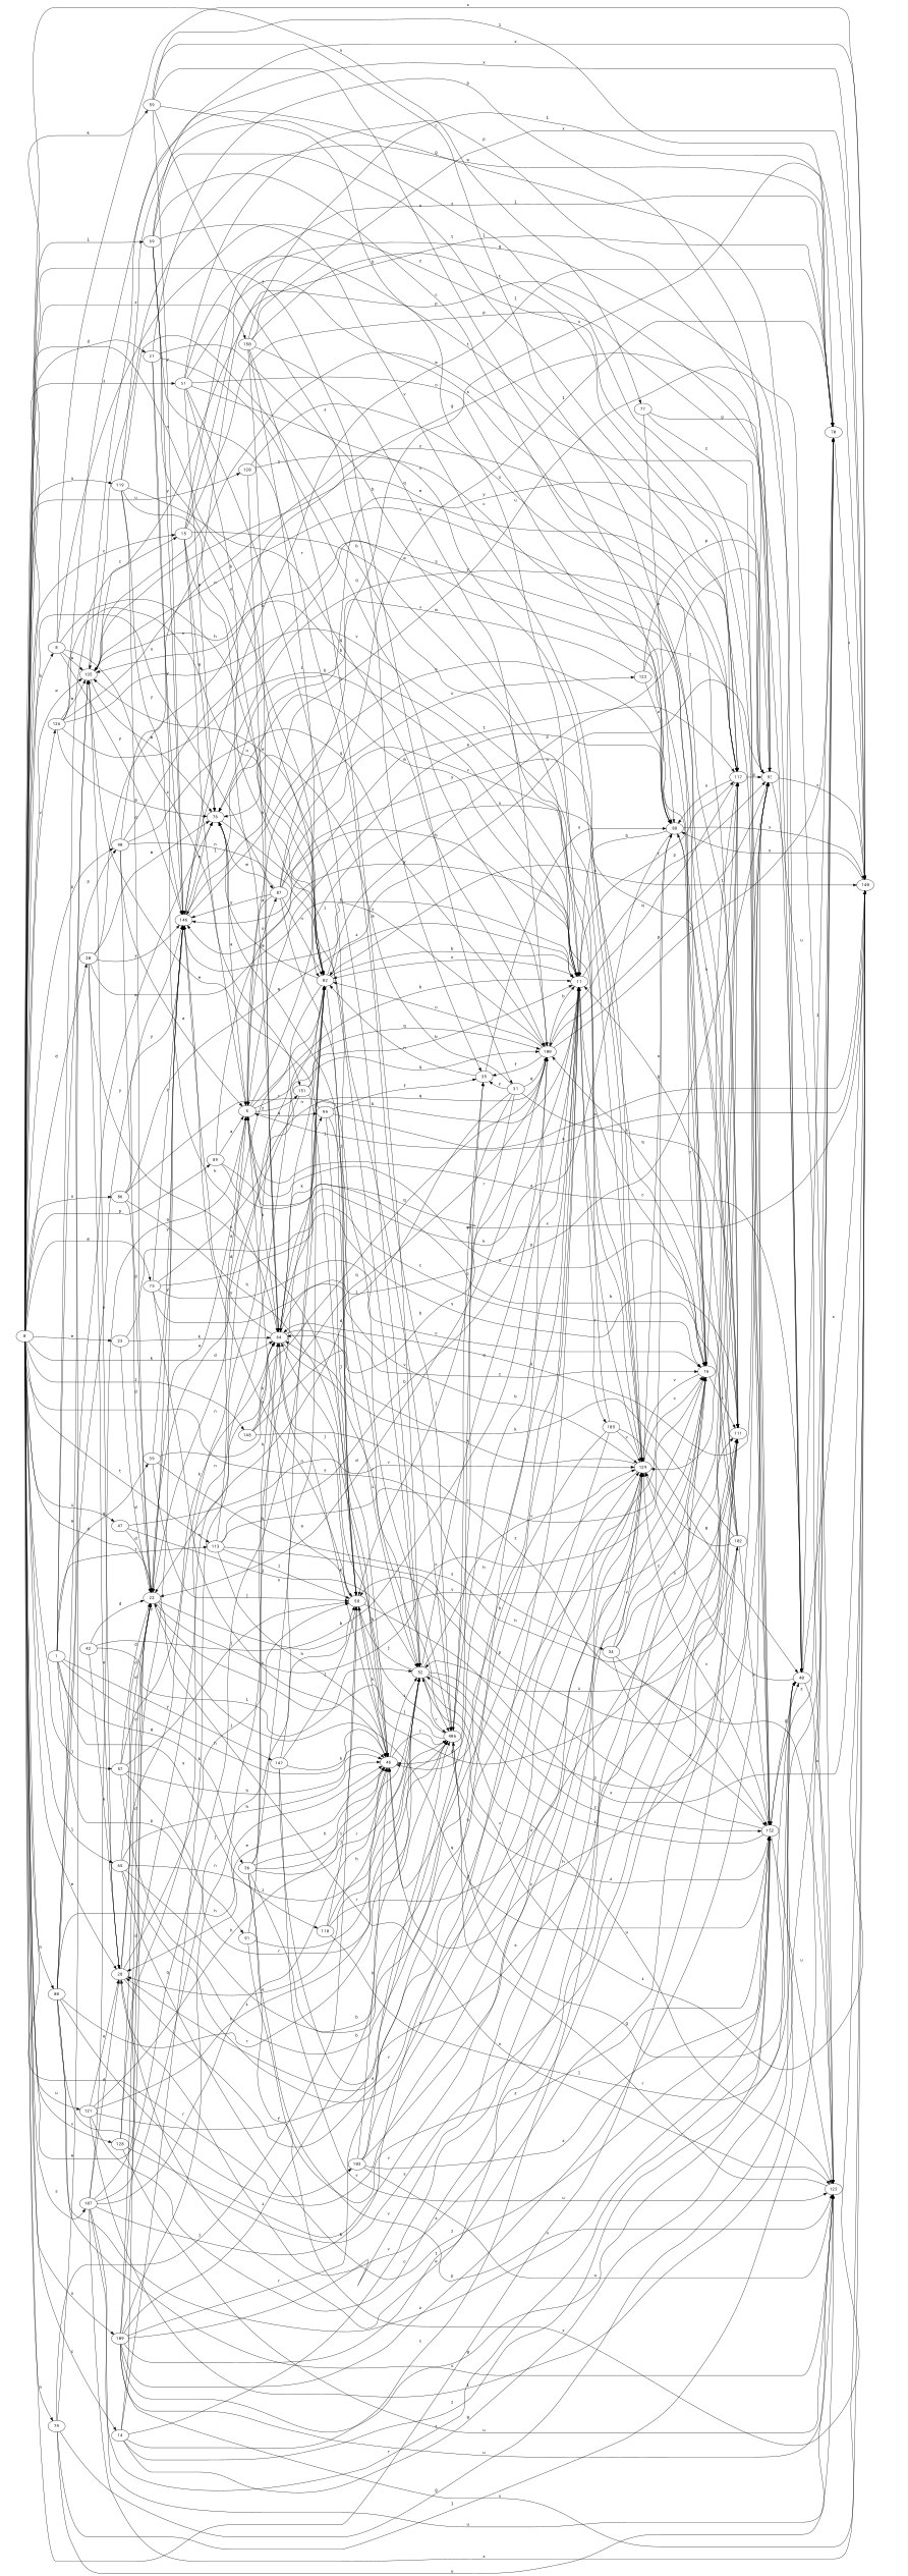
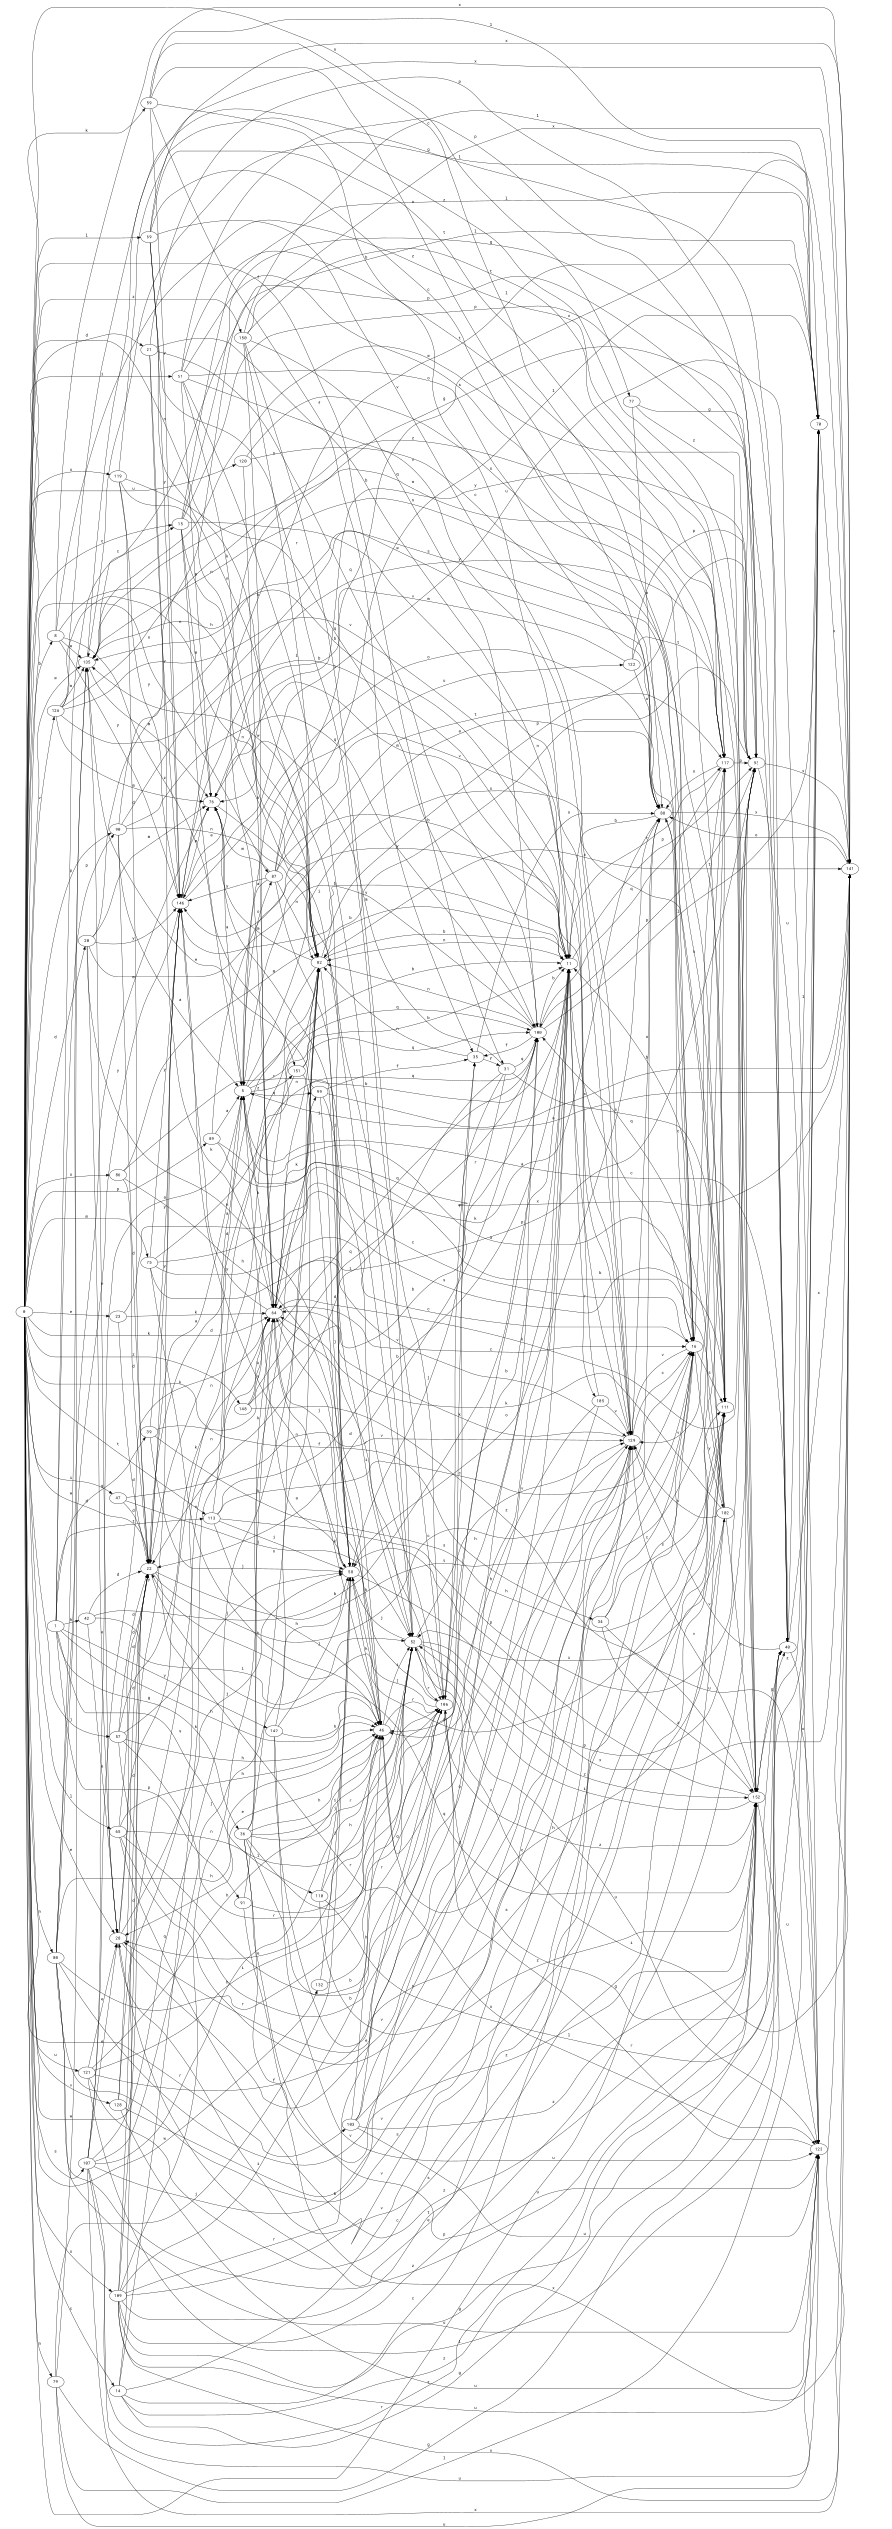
  strict digraph {
    fontname="Roboto Mono"
    rankdir=LR
    node [fontname="Roboto Mono"]
    edge [fontname="Roboto Mono"]
    0
    8
    14
    15
    20
    21
    22
    23
    28
    31
    34
    47
    51
    57
    59
    64
    65
    69
    75
    77
    79
    80
    82
    86
    87
    89
    90
    99
    102
    103
    107
    109
    113
    119
    120
    121
    126
    128
+   132
    135
    148
    150
    46
    151
-   141 [label=140]
+   141
    146
    152
    16
    40
    129
    5
    76
    93
    70
    11
    100
    117
    123
    111
    58
    35
-   106 [label=406]
+   106
    52
    88
    1
    36
    39
    42
    91
    110
    142
    122
    105
    0 -> 8 [label=b]
    0 -> 14 [label=c]
    0 -> 15 [label=c]
    0 -> 20 [label=d]
    0 -> 21 [label=d]
    0 -> 22 [label=d]
    0 -> 23 [label=e]
    0 -> 28 [label=e]
    0 -> 31 [label=f]
    0 -> 34 [label=f]
    0 -> 47 [label=i]
    0 -> 51 [label=i]
    0 -> 57 [label=j]
    0 -> 59 [label=k]
    0 -> 64 [label=k]
    0 -> 65 [label=l]
    0 -> 69 [label=l]
    0 -> 75 [label=m]
    0 -> 77 [label=n]
    0 -> 79 [label=n]
    0 -> 80 [label=n]
    0 -> 82 [label=n]
    0 -> 86 [label=o]
    0 -> 87 [label=o]
    0 -> 89 [label=p]
    0 -> 90 [label=p]
    0 -> 99 [label=q]
    0 -> 102 [label=r]
    0 -> 103 [label=r]
    0 -> 107 [label=s]
    0 -> 109 [label=s]
    0 -> 113 [label=t]
    0 -> 119 [label=u]
    0 -> 120 [label=u]
    0 -> 121 [label=u]
    0 -> 126 [label=v]
    0 -> 128 [label=v]
+   0 -> 132 [label=w]
    0 -> 135 [label=w]
    0 -> 148 [label=z]
    0 -> 150 [label=z]
    8 -> 135 [label=w]
    8 -> 46 [label=h]
    8 -> 151 [label=z]
    8 -> 141 [label=x]
    8 -> 146 [label=y]
    8 -> 152 [label=z]
    14 -> 22 [label=d]
    14 -> 64 [label=k]
    14 -> 152 [label=z]
    14 -> 16 [label=c]
    14 -> 40 [label=g]
    14 -> 129 [label=v]
    15 -> 82 [label=n]
    15 -> 40 [label=g]
    15 -> 129 [label=v]
-   15 -> 5 [label=l]
+   15 -> 5 [label=a]
    15 -> 76 [label=m]
    15 -> 93 [label=p]
    15 -> 70 [label=l]
    20 -> 28 [label=e]
    20 -> 46 [label=h]
    20 -> 146 [label=y]
    20 -> 40 [label=g]
    20 -> 76 [label=m]
    20 -> 11 [label=b]
    21 -> 64 [label=k]
    21 -> 146 [label=y]
    21 -> 93 [label=p]
    21 -> 11 [label=b]
    21 -> 100 [label=q]
    22 -> 146 [label=y]
    22 -> 152 [label=z]
    22 -> 16 [label=c]
    22 -> 5 [label=a]
    22 -> 117 [label=t]
    22 -> 123 [label=u]
    23 -> 22 [label=d]
    23 -> 64 [label=k]
    23 -> 16 [label=c]
    28 -> 22 [label=d]
    28 -> 82 [label=n]
    28 -> 129 [label=v]
    28 -> 111 [label=s]
    28 -> 58 [label=j]
    31 -> 22 [label=d]
    31 -> 76 [label=m]
    31 -> 100 [label=q]
    31 -> 111 [label=s]
    31 -> 58 [label=j]
-   31 -> 35 [label=f]
+   35 -> 31 [label=f]
    31 -> 106 [label=r]
    34 -> 152 [label=z]
    34 -> 16 [label=c]
-   34 -> 129 [label=v]
    34 -> 123 [label=u]
    34 -> 111 [label=s]
    47 -> 22 [label=d]
    47 -> 129 [label=v]
    47 -> 52 [label=i]
    51 -> 64 [label=k]
    51 -> 129 [label=v]
    51 -> 76 [label=m]
    51 -> 93 [label=p]
    51 -> 117 [label=t]
    51 -> 111 [label=s]
    51 -> 52 [label=i]
    51 -> 88 [label=o]
    57 -> 22 [label=d]
    57 -> 64 [label=k]
    57 -> 46 [label=h]
    57 -> 11 [label=b]
    57 -> 58 [label=j]
    57 -> 106 [label=r]
    59 -> 146 [label=y]
    59 -> 16 [label=c]
    59 -> 70 [label=l]
    59 -> 11 [label=b]
    59 -> 35 [label=f]
    59 -> 88 [label=o]
    64 -> 82 [label=n]
    64 -> 146 [label=y]
    64 -> 16 [label=c]
    64 -> 93 [label=p]
    64 -> 100 [label=q]
    64 -> 58 [label=j]
    64 -> 106 [label=r]
    65 -> 22 [label=d]
    65 -> 46 [label=h]
    65 -> 152 [label=z]
    65 -> 16 [label=c]
    65 -> 11 [label=b]
    65 -> 52 [label=i]
    69 -> 82 [label=n]
    69 -> 141 [label=x]
    69 -> 146 [label=y]
    69 -> 16 [label=c]
    69 -> 129 [label=v]
    69 -> 117 [label=t]
    69 -> 106 [label=r]
    75 -> 46 [label=h]
    75 -> 146 [label=y]
    75 -> 16 [label=c]
    75 -> 129 [label=v]
    75 -> 11 [label=b]
    75 -> 111 [label=s]
    77 -> 152 [label=z]
    77 -> 40 [label=g]
    77 -> 88 [label=o]
    79 -> 135 [label=w]
    79 -> 40 [label=g]
    79 -> 70 [label=l]
    79 -> 123 [label=u]
    79 -> 58 [label=j]
    80 -> 135 [label=w]
    80 -> 46 [label=h]
    80 -> 146 [label=y]
    80 -> 152 [label=z]
    80 -> 129 [label=v]
    80 -> 76 [label=m]
    80 -> 123 [label=u]
    80 -> 111 [label=s]
    80 -> 106 [label=r]
    82 -> 22 [label=d]
    82 -> 64 [label=k]
    82 -> 141 [label=x]
    82 -> 76 [label=m]
    82 -> 93 [label=p]
    82 -> 11 [label=b]
    82 -> 58 [label=j]
    86 -> 22 [label=d]
    86 -> 46 [label=h]
-   86 -> 146 [label=y]
-   86 -> 11 [label=z]
+   86 -> 11 [label=b]
    86 -> 106 [label=r]
    87 -> 82 [label=n]
    87 -> 141 [label=x]
    87 -> 146 [label=y]
    87 -> 129 [label=v]
    87 -> 5 [label=a]
    87 -> 76 [label=m]
    87 -> 70 [label=l]
    87 -> 11 [label=b]
    87 -> 52 [label=i]
    89 -> 141 [label=x]
    89 -> 16 [label=c]
    89 -> 5 [label=a]
    89 -> 117 [label=t]
    90 -> 22 [label=d]
    90 -> 82 [label=n]
    90 -> 5 [label=a]
    90 -> 70 [label=l]
    90 -> 100 [label=q]
    90 -> 111 [label=s]
    99 -> 135 [label=w]
    99 -> 141 [label=x]
    99 -> 58 [label=j]
    99 -> 35 [label=f]
    99 -> 52 [label=i]
    102 -> 64 [label=k]
    102 -> 46 [label=h]
    102 -> 152 [label=z]
    102 -> 129 [label=v]
    102 -> 5 [label=a]
    102 -> 11 [label=b]
    102 -> 100 [label=q]
    102 -> 52 [label=i]
    102 -> 88 [label=o]
    103 -> 46 [label=h]
    103 -> 152 [label=z]
    103 -> 16 [label=c]
    103 -> 129 [label=v]
    103 -> 100 [label=q]
    103 -> 123 [label=u]
    107 -> 28 [label=e]
+   107 -> 64 [label=k]
    107 -> 82 [label=n]
    107 -> 46 [label=h]
    107 -> 141 [label=x]
    107 -> 152 [label=z]
    107 -> 5 [label=a]
    107 -> 11 [label=b]
    107 -> 123 [label=u]
    107 -> 58 [label=j]
    109 -> 22 [label=d]
    109 -> 82 [label=n]
    109 -> 141 [label=x]
    109 -> 146 [label=y]
    109 -> 40 [label=g]
    109 -> 129 [label=v]
    109 -> 93 [label=p]
    109 -> 117 [label=t]
    109 -> 123 [label=u]
    109 -> 106 [label=r]
    109 -> 52 [label=i]
    113 -> 46 [label=h]
    113 -> 16 [label=c]
    113 -> 5 [label=a]
    113 -> 93 [label=p]
    113 -> 11 [label=b]
    113 -> 58 [label=j]
    119 -> 22 [label=d]
    119 -> 82 [label=n]
    119 -> 146 [label=y]
    119 -> 152 [label=z]
-   119 -> 11 [label=b]
    119 -> 100 [label=q]
    120 -> 64 [label=k]
    120 -> 16 [label=c]
    120 -> 111 [label=s]
    121 -> 28 [label=e]
    121 -> 46 [label=h]
    121 -> 16 [label=c]
    121 -> 70 [label=l]
    121 -> 35 [label=f]
    121 -> 52 [label=i]
    126 -> 82 [label=n]
    126 -> 135 [label=w]
    126 -> 152 [label=z]
    126 -> 40 [label=g]
    126 -> 129 [label=v]
    126 -> 76 [label=m]
    126 -> 11 [label=b]
    128 -> 22 [label=d]
    128 -> 82 [label=n]
    128 -> 129 [label=v]
    128 -> 123 [label=u]
+   132 -> 58 [label=j]
+   132 -> 106 [label=r]
    135 -> 28 [label=e]
    135 -> 141 [label=x]
    135 -> 76 [label=m]
    135 -> 93 [label=p]
    135 -> 11 [label=b]
    135 -> 111 [label=s]
    148 -> 64 [label=k]
    148 -> 152 [label=z]
    148 -> 11 [label=b]
    148 -> 100 [label=q]
    150 -> 64 [label=k]
    150 -> 82 [label=n]
    150 -> 141 [label=x]
    150 -> 70 [label=l]
    150 -> 100 [label=q]
    150 -> 117 [label=t]
    150 -> 52 [label=i]
    46 -> 28 [label=e]
    46 -> 64 [label=k]
    46 -> 106 [label=r]
    46 -> 52 [label=i]
    151 -> 22 [label=d]
    151 -> 11 [label=b]
    151 -> 100 [label=q]
    151 -> 58 [label=j]
    141 -> 5 [label=a]
    141 -> 52 [label=i]
    141 -> 88 [label=o]
    146 -> 76 [label=m]
    146 -> 70 [label=l]
    146 -> 123 [label=u]
    146 -> 88 [label=o]
    152 -> 40 [label=g]
    152 -> 129 [label=v]
    152 -> 123 [label=u]
    152 -> 58 [label=j]
    152 -> 52 [label=i]
    16 -> 135 [label=w]
-   16 -> 146 [label=y]
+   16 -> 102 [label=y]
    16 -> 129 [label=v]
    16 -> 117 [label=t]
    16 -> 111 [label=s]
    40 -> 141 [label=x]
    40 -> 129 [label=v]
    40 -> 5 [label=a]
    40 -> 70 [label=l]
    40 -> 123 [label=o]
    129 -> 64 [label=k]
    129 -> 46 [label=h]
    129 -> 16 [label=c]
    129 -> 11 [label=b]
    129 -> 88 [label=o]
    5 -> 64 [label=k]
    5 -> 87 [label=o]
    5 -> 99 [label=q]
    5 -> 151 [label=z]
    5 -> 11 [label=b]
    5 -> 100 [label=q]
    5 -> 111 [label=s]
    5 -> 122 [label=u]
    76 -> 5 [label=a]
    76 -> 52 [label=i]
    93 -> 64 [label=k]
    93 -> 82 [label=n]
    93 -> 135 [label=w]
    93 -> 141 [label=x]
    93 -> 146 [label=y]
    93 -> 123 [label=u]
-   70 -> 135 [label=w]
+   70 -> 135 [label=l]
    70 -> 141 [label=x]
    70 -> 152 [label=z]
    11 -> 82 [label=n]
    11 -> 46 [label=h]
    11 -> 16 [label=c]
    11 -> 76 [label=m]
    11 -> 93 [label=p]
    11 -> 117 [label=t]
    11 -> 105 [label=r]
    100 -> 22 [label=d]
    100 -> 82 [label=n]
    100 -> 146 [label=y]
    100 -> 93 [label=p]
    100 -> 70 [label=l]
    100 -> 11 [label=b]
    100 -> 35 [label=f]
    117 -> 135 [label=w]
    117 -> 146 [label=y]
    117 -> 129 [label=v]
    117 -> 93 [label=p]
    117 -> 100 [label=q]
    117 -> 88 [label=o]
    123 -> 106 [label=r]
    111 -> 22 [label=d]
    111 -> 28 [label=e]
    58 -> 46 [label=h]
    58 -> 141 [label=x]
    58 -> 146 [label=y]
    58 -> 5 [label=a]
    58 -> 76 [label=m]
+   58 -> 88 [label=o]
    35 -> 82 [label=n]
    35 -> 88 [label=o]
    106 -> 64 [label=k]
    106 -> 135 [label=w]
    106 -> 152 [label=z]
    106 -> 40 [label=g]
    106 -> 11 [label=b]
    106 -> 58 [label=j]
    106 -> 35 [label=f]
    52 -> 28 [label=e]
    52 -> 152 [label=z]
    52 -> 129 [label=v]
    52 -> 93 [label=p]
-   52 -> 100 [label=q]
+   36 -> 100 [label=q]
    52 -> 123 [label=u]
    52 -> 58 [label=j]
    52 -> 106 [label=r]
    88 -> 64 [label=k]
    88 -> 141 [label=x]
    88 -> 16 [label=c]
    88 -> 5 [label=a]
    88 -> 11 [label=b]
    1 -> 15 [label=c]
    1 -> 90 [label=p]
    1 -> 113 [label=t]
    1 -> 46 [label=h]
    1 -> 36 [label=g]
    1 -> 39 [label=g]
+   1 -> 42 [label=h]
    1 -> 91 [label=p]
    1 -> 110 [label=s]
    1 -> 142 [label=y]
    36 -> 64 [label=k]
    36 -> 82 [label=n]
    36 -> 46 [label=h]
    36 -> 141 [label=x]
    36 -> 123 [label=u]
    36 -> 106 [label=r]
    36 -> 52 [label=i]
    36 -> 88 [label=o]
    39 -> 146 [label=y]
    39 -> 100 [label=q]
    39 -> 111 [label=s]
    39 -> 58 [label=j]
    42 -> 22 [label=d]
    42 -> 28 [label=e]
    42 -> 11 [label=b]
    42 -> 52 [label=i]
    91 -> 64 [label=k]
    91 -> 152 [label=z]
    91 -> 106 [label=r]
    110 -> 46 [label=h]
-   110 -> 117 [label=z]
+   110 -> 152 [label=z]
    110 -> 70 [label=l]
    110 -> 58 [label=j]
    142 -> 82 [label=n]
    142 -> 46 [label=h]
    142 -> 123 [label=u]
    142 -> 111 [label=s]
    142 -> 58 [label=j]
    122 -> 76 [label=m]
    122 -> 93 [label=p]
    122 -> 117 [label=t]
    122 -> 88 [label=o]
    105 -> 28 [label=e]
    105 -> 46 [label=h]
    105 -> 146 [label=y]
-   105 -> 40 [label=g]
    105 -> 129 [label=v]
  }
